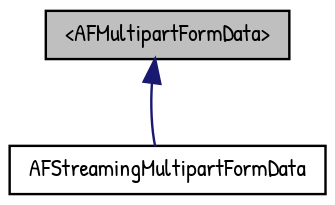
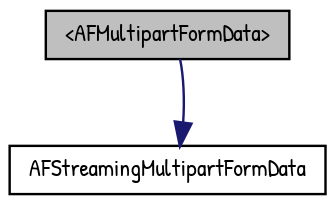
  digraph {
    fontname="Patrick Hand"
    node [color=black fontname="Patrick Hand" fontsize=10 shape=record style=filled]
    n1 [fillcolor=grey75 fontcolor=black height=0.2 label="\<AFMultipartFormData\>" width=0.4]
    n2 [fillcolor=white height=0.2 label=AFStreamingMultipartFormData width=0.4]
-   n1 -> n2 [color=midnightblue dir=back fontname="Patrick Hand" fontsize=10 labelfontname=Helvetica labelfontsize=10 style=solid]
+   n2 -> n1 [color=midnightblue dir=back fontname="Patrick Hand" fontsize=10 labelfontname=Helvetica labelfontsize=10 style=solid]
  }
